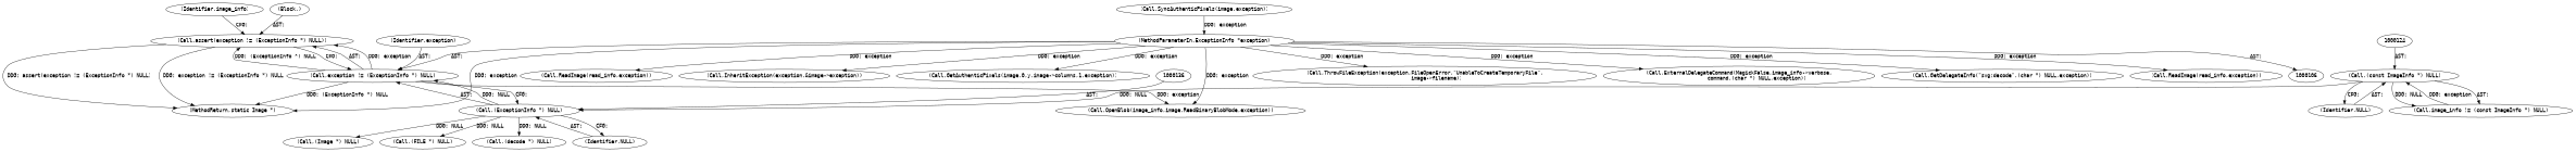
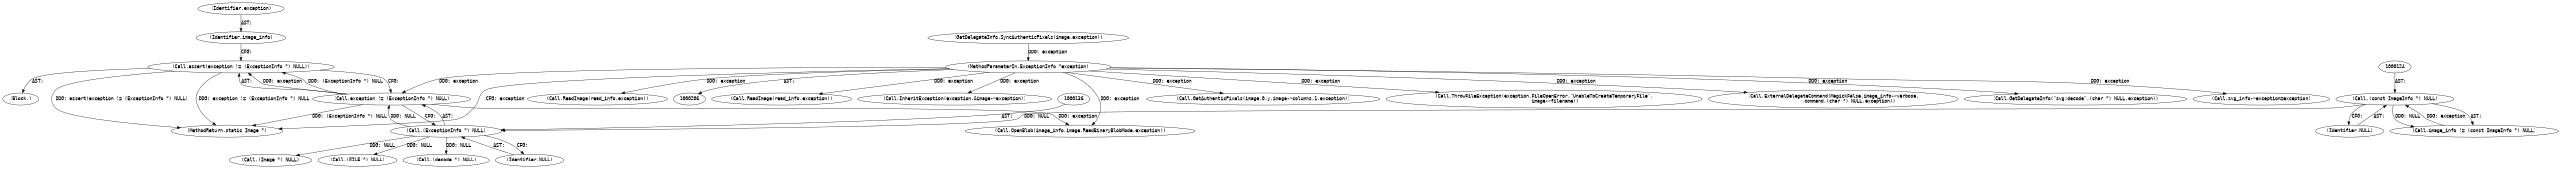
  digraph {
    fontname="DejaVu Sans Mono"
    node [fontname="DejaVu Sans Mono"]
    edge [fontname="DejaVu Sans Mono"]
    n1 [label="(Call,assert(exception != (ExceptionInfo *) NULL))"]
    n2 [label="(Call,exception != (ExceptionInfo *) NULL)"]
    n3 [label="(Block,)"]
    n4 [label="(MethodReturn,static Image *)"]
    n5 [label="(Call,(ExceptionInfo *) NULL)"]
    n6 [label="(Call,OpenBlob(image_info,image,ReadBinaryBlobMode,exception))"]
    n7 [label="(Call,(Image *) NULL)"]
    n8 [label="(Call,(FILE *) NULL)"]
    n9 [label="(Call,(decode *) NULL)"]
    n10 [label="(Identifier,NULL)"]
    n11 [label="(MethodParameterIn,ExceptionInfo *exception)"]
    n12 [label="(Call,ReadImage(read_info,exception))"]
    n13 [label="(Call,InheritException(exception,&image->exception))"]
    n14 [label="(Call,GetAuthenticPixels(image,0,y,image->columns,1,exception))"]
    n15 [label="(Call,ThrowFileException(exception,FileOpenError,\"UnableToCreateTemporaryFile\",\n        image->filename))"]
    n16 [label="(Call,ExternalDelegateCommand(MagickFalse,image_info->verbose,\n            command,(char *) NULL,exception))"]
    n17 [label="(Call,GetDelegateInfo(\"svg:decode\",(char *) NULL,exception))"]
+   n18 [label="(Call,svg_info->exception=exception)"]
    n19 [label="(Call,ReadImage(read_info,exception))"]
-   1000106
-   n21 [label="(Call,SyncAuthenticPixels(image,exception))"]
+   1000106 [label=1000206]
+   n21 [label="(GetDelegateInfo,SyncAuthenticPixels(image,exception))"]
    n22 [label="(Call,(const ImageInfo *) NULL)"]
    n23 [label="(Call,image_info != (const ImageInfo *) NULL)"]
    n24 [label="(Identifier,NULL)"]
    n25 [label="(Identifier,image_info)"]
    n26 [label="(Identifier,exception)"]
    1000136
    1000124
    n1 -> n2 [label="CFG: "]
-   n3 -> n1 [label="AST: "]
+   n1 -> n3 [label="AST: "]
    n1 -> n4 [label="DDG: assert(exception != (ExceptionInfo *) NULL)"]
    n1 -> n4 [label="DDG: exception != (ExceptionInfo *) NULL"]
    n2 -> n1 [label="AST: "]
    n2 -> n1 [label="DDG: exception"]
    n2 -> n1 [label="DDG: (ExceptionInfo *) NULL"]
    n2 -> n4 [label="DDG: (ExceptionInfo *) NULL"]
    n2 -> n5 [label="CFG: "]
    n2 -> n6 [label="DDG: exception"]
    n5 -> n2 [label="AST: "]
    n5 -> n2 [label="DDG: NULL"]
    n5 -> n7 [label="DDG: NULL"]
    n5 -> n8 [label="DDG: NULL"]
    n5 -> n9 [label="DDG: NULL"]
    n5 -> n10 [label="CFG: "]
    n10 -> n5 [label="AST: "]
-   n11 -> n2 [label="AST: "]
-   n11 -> n4 [label="DDG: exception"]
+   n11 -> n2 [label="DDG: exception"]
+   n11 -> n4 [label="CFG: exception"]
    n11 -> n6 [label="DDG: exception"]
    n11 -> n12 [label="DDG: exception"]
    n11 -> n13 [label="DDG: exception"]
    n11 -> n14 [label="DDG: exception"]
    n11 -> n15 [label="DDG: exception"]
    n11 -> n16 [label="DDG: exception"]
    n11 -> n17 [label="DDG: exception"]
+   n11 -> n18 [label="DDG: exception"]
    n11 -> n19 [label="DDG: exception"]
    n11 -> 1000106 [label="AST: "]
    n21 -> n11 [label="DDG: exception"]
    n22 -> n5 [label="DDG: NULL"]
    n22 -> n23 [label="AST: "]
    n22 -> n23 [label="DDG: NULL"]
    n22 -> n24 [label="CFG: "]
    n23 -> n22 [label="DDG: exception"]
    n24 -> n22 [label="AST: "]
    n25 -> n1 [label="CFG: "]
-   n26 -> n2 [label="AST: "]
+   n26 -> n25 [label="AST: "]
    1000136 -> n5 [label="AST: "]
    1000124 -> n22 [label="AST: "]
  }
